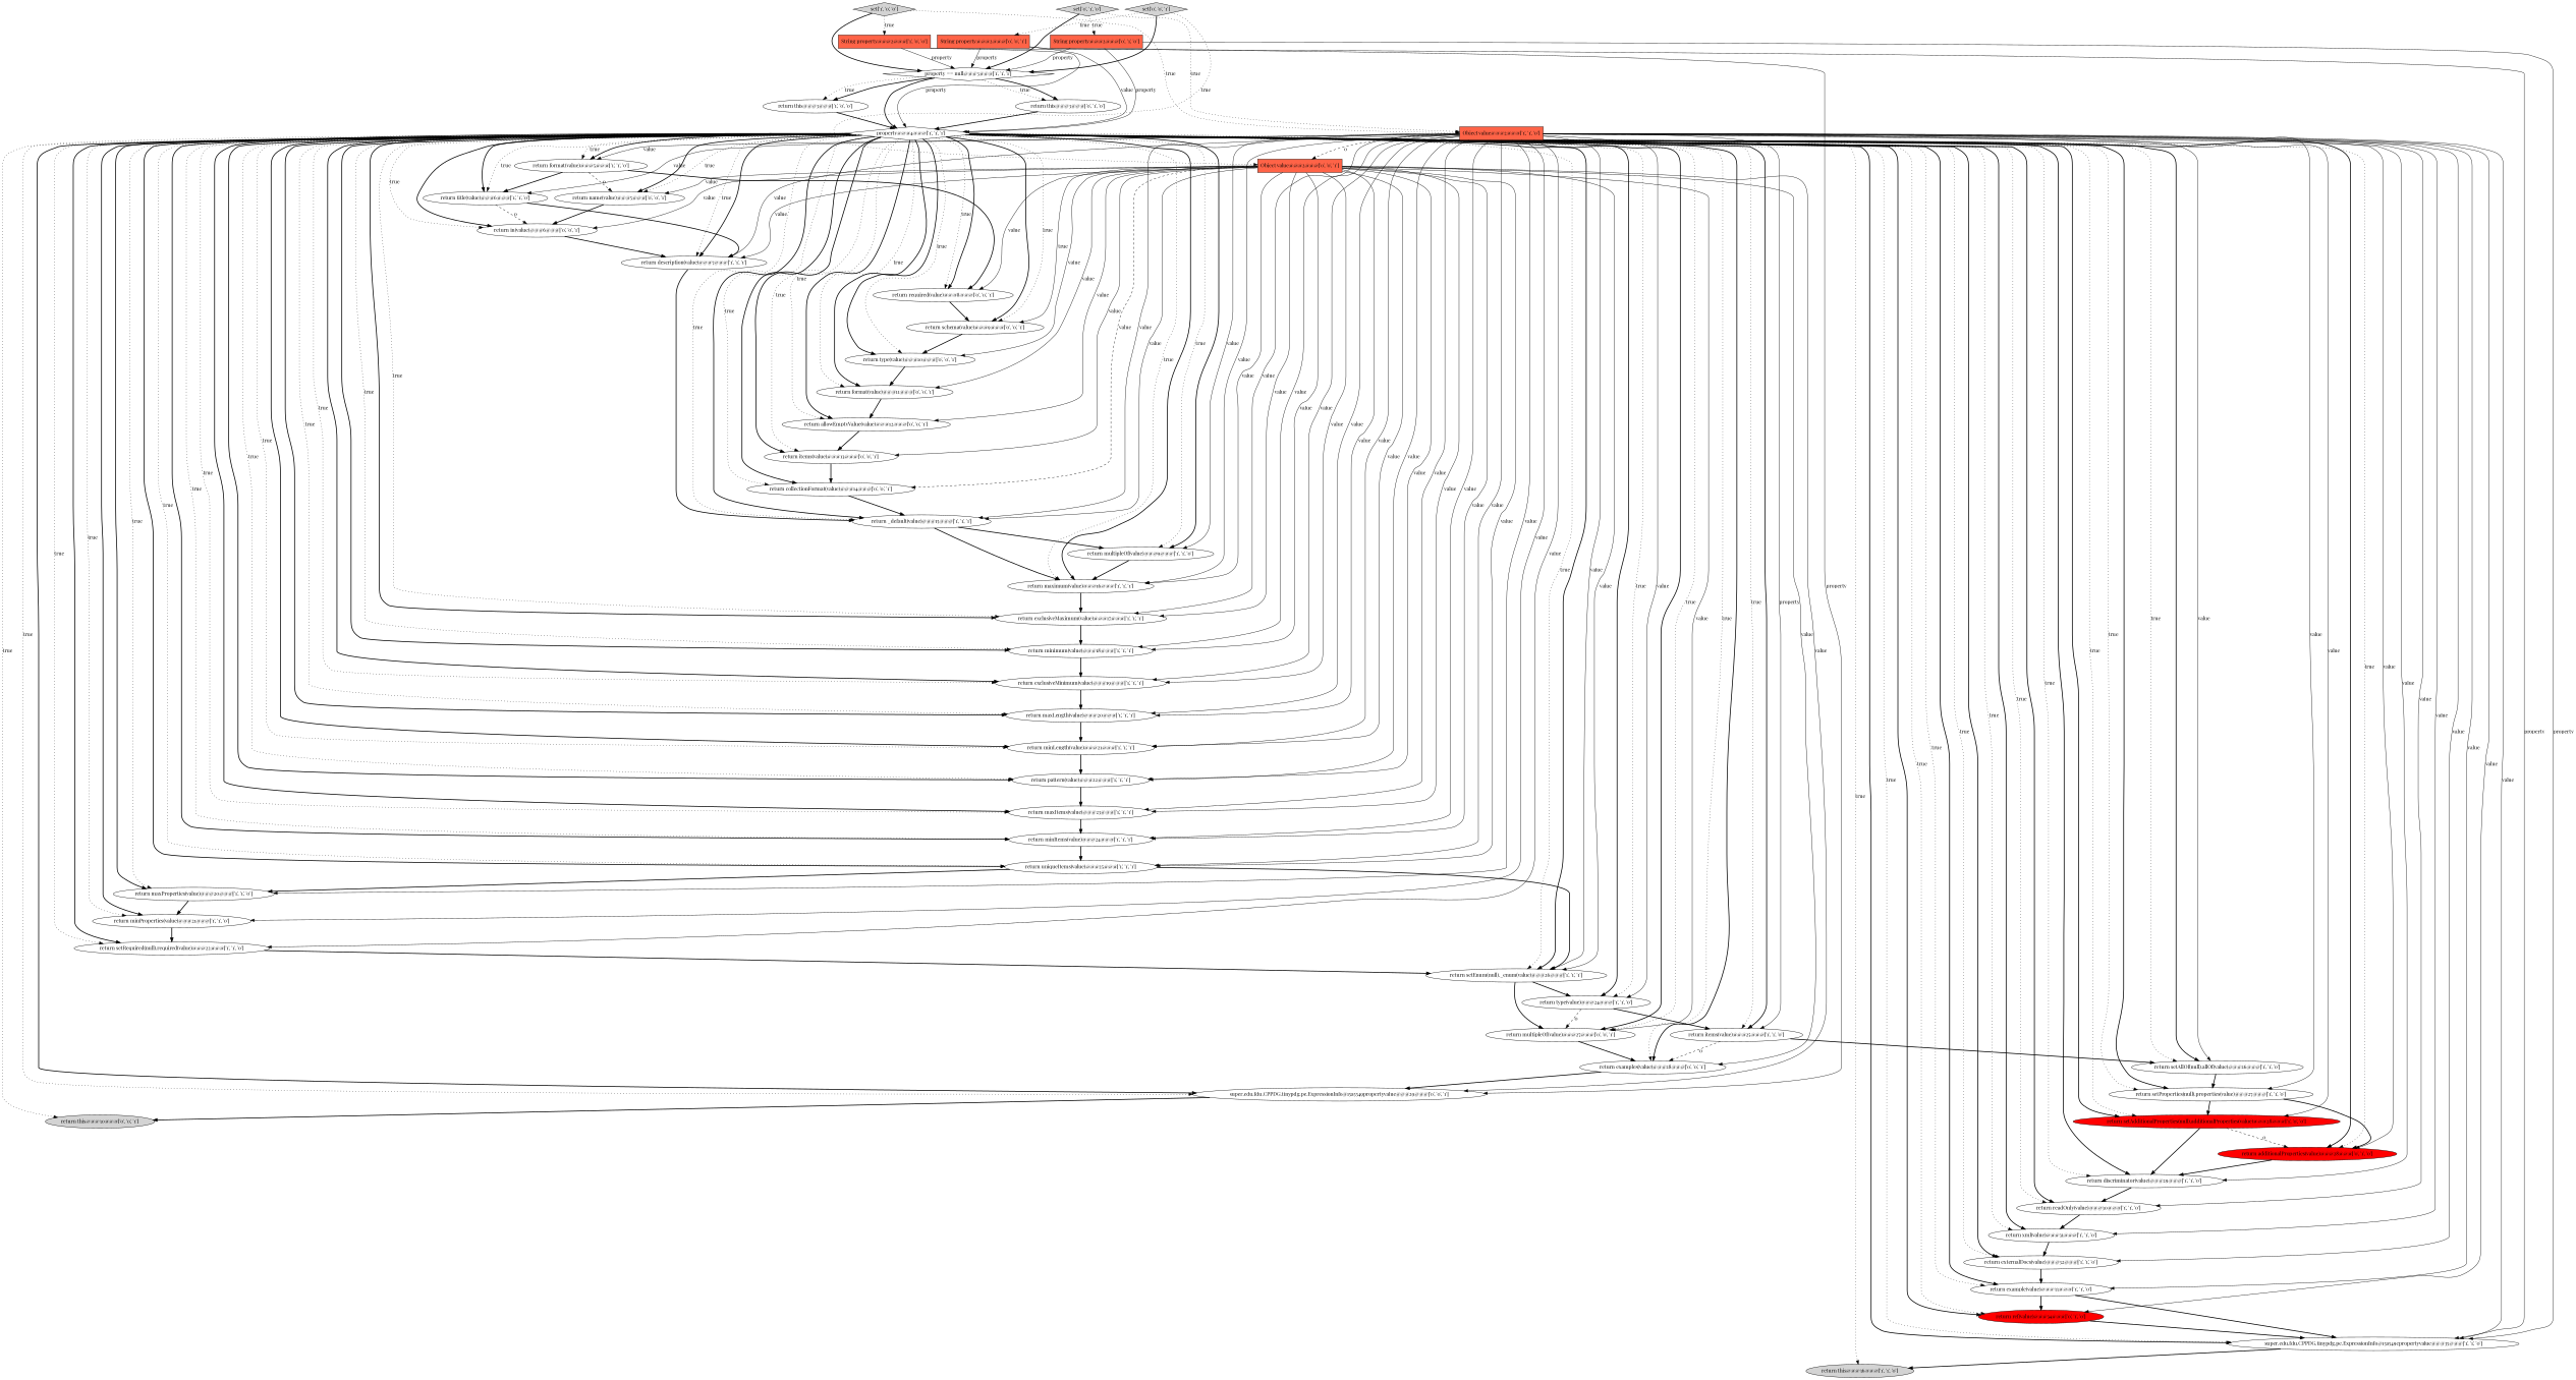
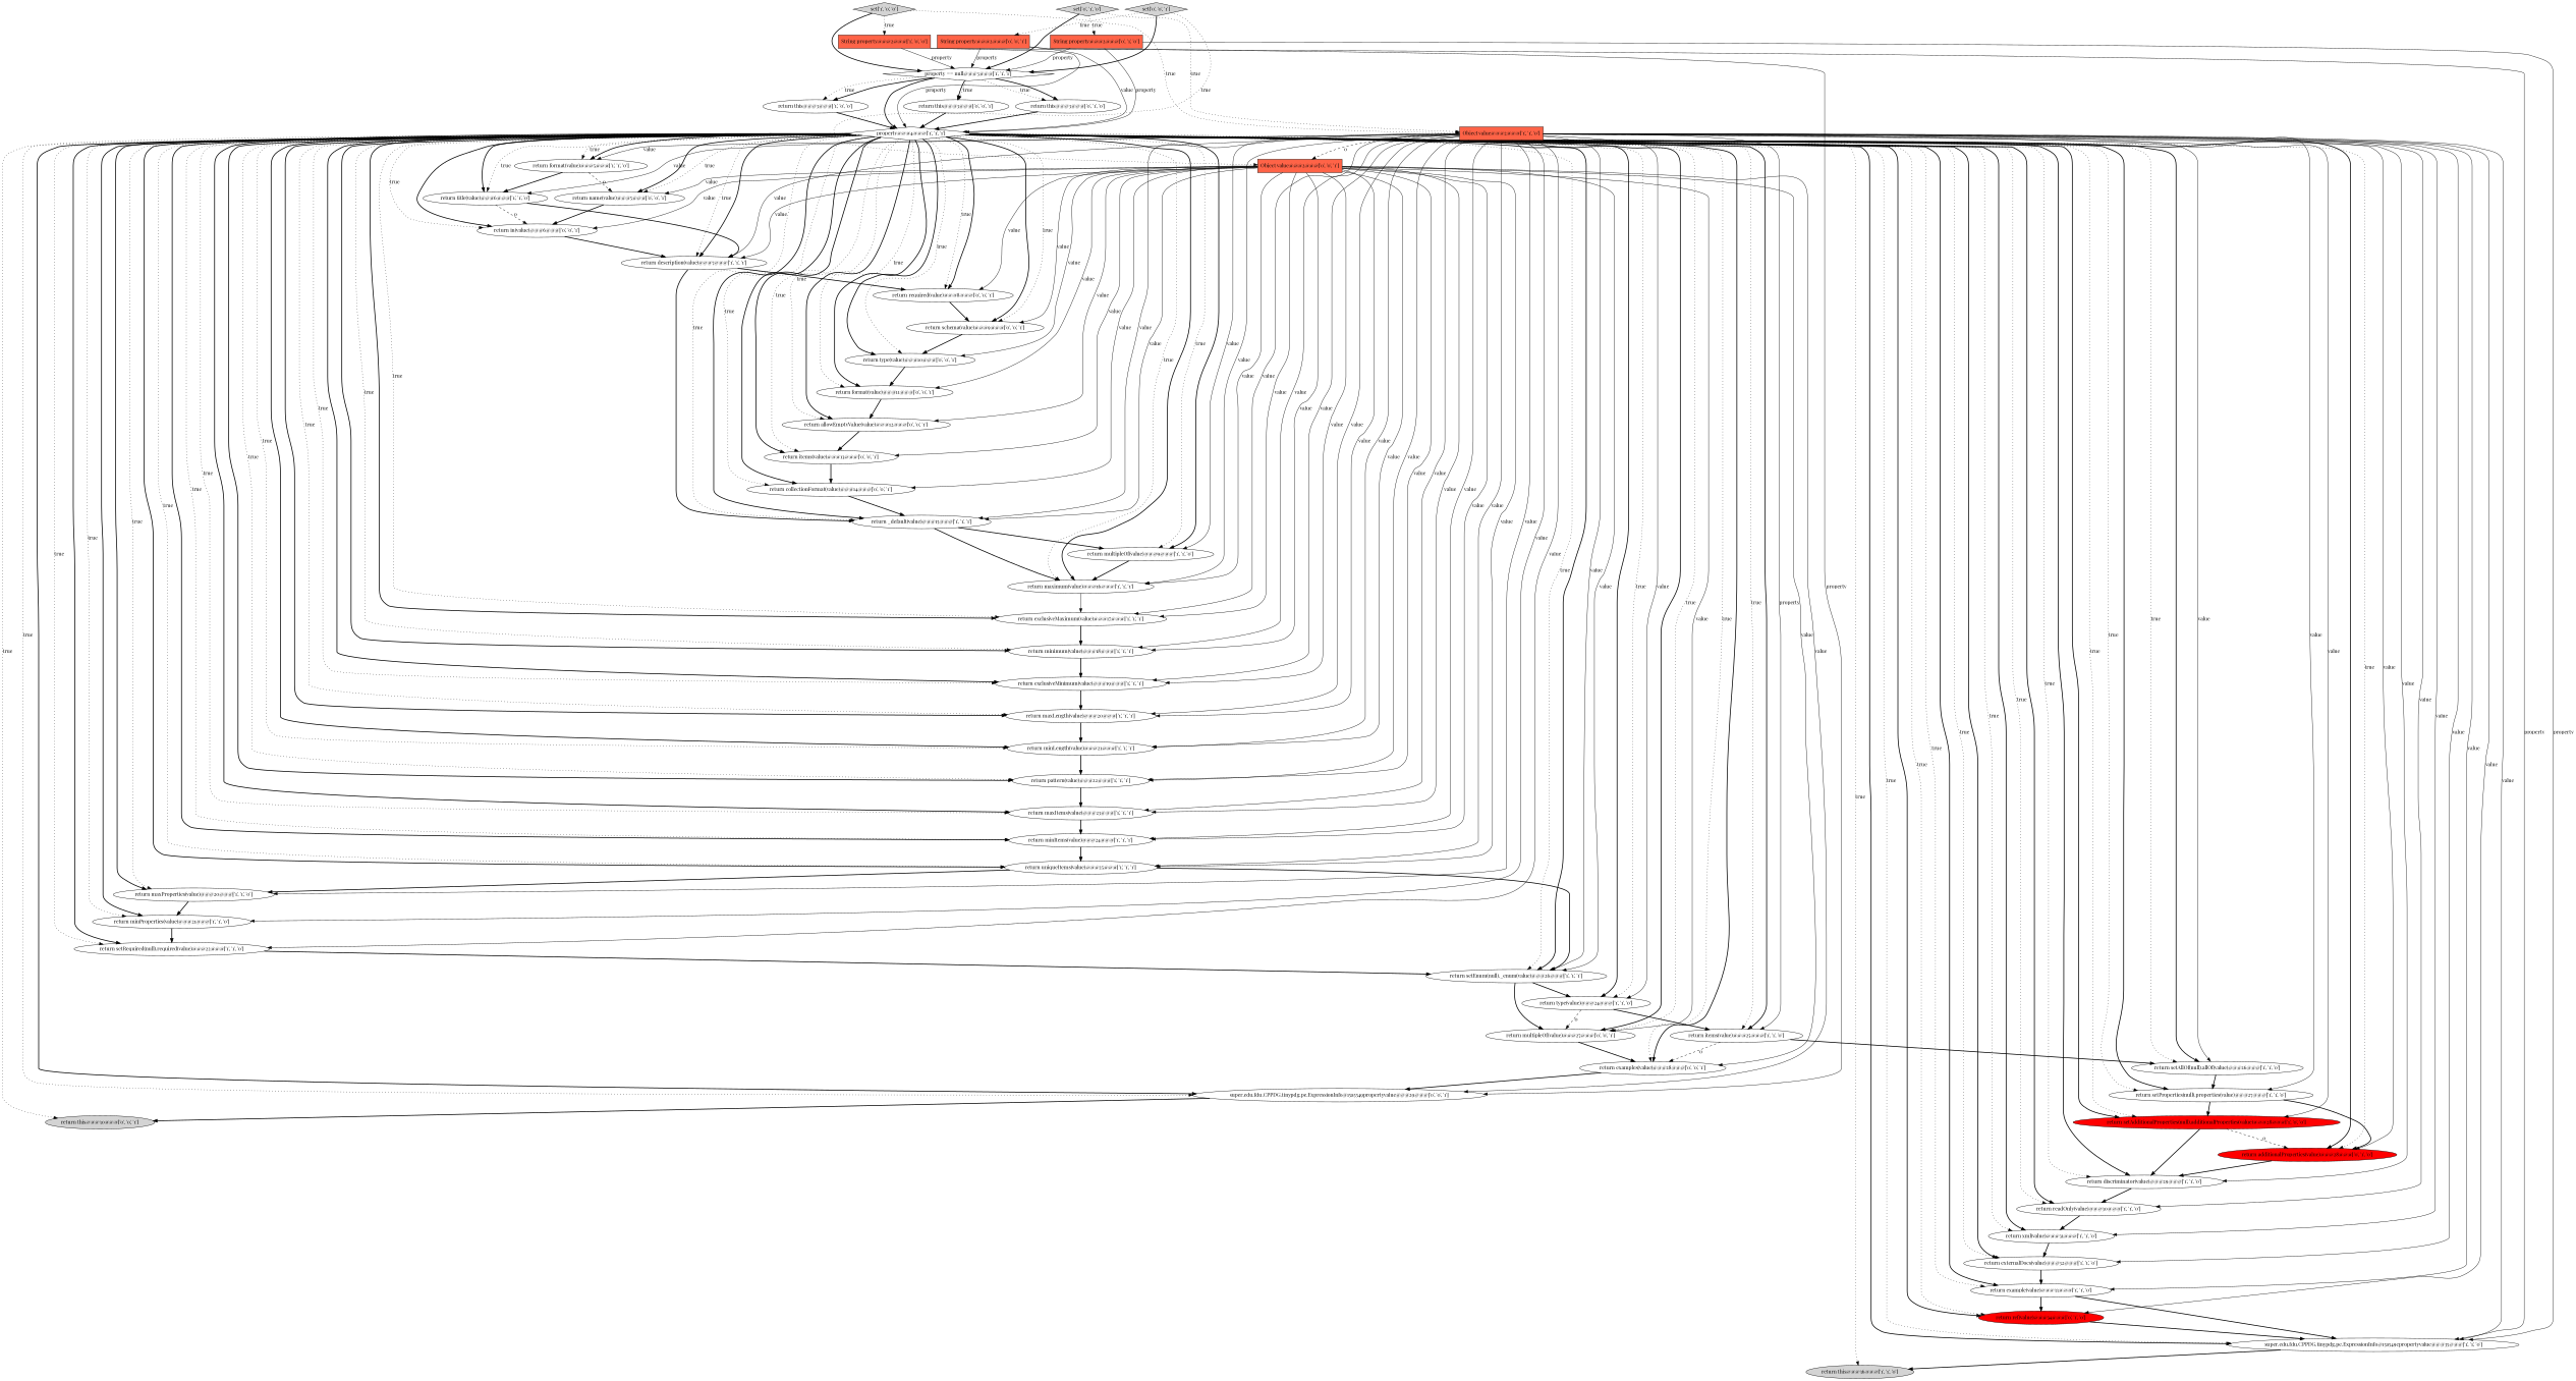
  digraph {
    fontname="Playfair Display"
    node [fillcolor=white fontname="Playfair Display" shape=ellipse style=filled]
    edge [fontname="Playfair Display" style=bold]
    n1 [label="return setRequired(null).required(value)@@@22@@@['1', '1', '0']"]
    n2 [label="return setEnum(null)._enum(value)@@@26@@@['1', '1', '1']"]
    n3 [label="return multipleOf(value)@@@27@@@['0', '0', '1']"]
    n4 [label="return type(value)@@@24@@@['1', '1', '0']"]
    n5 [label="return in(value)@@@6@@@['0', '0', '1']"]
    n6 [label="return description(value)@@@7@@@['1', '1', '1']"]
    n7 [label="return _default(value)@@@15@@@['1', '1', '1']"]
    n8 [label="return required(value)@@@8@@@['0', '0', '1']"]
    n9 [label="return this@@@3@@@['1', '0', '0']"]
    n10 [label="property@@@4@@@['1', '1', '1']" shape=diamond]
    n11 [label="return readOnly(value)@@@30@@@['1', '1', '0']"]
    n12 [label="return xml(value)@@@31@@@['1', '1', '0']"]
    n13 [label="return examples(value)@@@28@@@['0', '0', '1']"]
    n14 [label="return pattern(value)@@@22@@@['1', '1', '1']"]
    n15 [label="return maxItems(value)@@@23@@@['1', '1', '1']"]
    n16 [label="return discriminator(value)@@@29@@@['1', '1', '0']"]
    n17 [label="return minLength(value)@@@21@@@['1', '1', '1']"]
    n18 [label="return minimum(value)@@@18@@@['1', '1', '1']"]
    n19 [label="return maxProperties(value)@@@20@@@['1', '1', '0']"]
    n20 [label="return allowEmptyValue(value)@@@12@@@['0', '0', '1']"]
    n21 [fillcolor=red label="return ref(value)@@@34@@@['0', '1', '0']"]
    n22 [label="return exclusiveMaximum(value)@@@17@@@['1', '1', '1']"]
    n23 [label="return uniqueItems(value)@@@25@@@['1', '1', '1']"]
    n24 [label="return title(value)@@@6@@@['1', '1', '0']"]
    n25 [label="return schema(value)@@@9@@@['0', '0', '1']"]
    n26 [label="return minProperties(value)@@@21@@@['1', '1', '0']"]
    n27 [label="return multipleOf(value)@@@9@@@['1', '1', '0']"]
    n28 [fillcolor=red label="return setAdditionalProperties(null).additionalProperties(value)@@@28@@@['1', '0', '0']"]
    n29 [label="return name(value)@@@5@@@['0', '0', '1']"]
    n30 [label="return setAllOf(null).allOf(value)@@@26@@@['1', '1', '0']"]
    n31 [fillcolor=red label="return additionalProperties(value)@@@28@@@['0', '1', '0']"]
    n32 [label="return maximum(value)@@@16@@@['1', '1', '1']"]
    n33 [label="super.edu.fdu.CPPDG.tinypdg.pe.ExpressionInfo@15a549cpropertyvalue@@@35@@@['1', '1', '0']"]
    n34 [label="return collectionFormat(value)@@@14@@@['0', '0', '1']"]
    n35 [label="super.edu.fdu.CPPDG.tinypdg.pe.ExpressionInfo@15a5549propertyvalue@@@29@@@['0', '0', '1']"]
    n36 [label="return items(value)@@@13@@@['0', '0', '1']"]
    n37 [fillcolor=lightgray label="return this@@@36@@@['1', '1', '0']"]
    n38 [label="return example(value)@@@33@@@['1', '1', '0']"]
    n39 [label="return setProperties(null).properties(value)@@@27@@@['1', '1', '0']"]
    n40 [label="return maxLength(value)@@@20@@@['1', '1', '1']"]
    n41 [label="return minItems(value)@@@24@@@['1', '1', '1']"]
    n42 [fillcolor=lightgray label="return this@@@30@@@['0', '0', '1']"]
    n43 [label="return type(value)@@@10@@@['0', '0', '1']"]
    n44 [label="return format(value)@@@11@@@['0', '0', '1']"]
    n45 [label="return externalDocs(value)@@@32@@@['1', '1', '0']"]
    n46 [label="return items(value)@@@25@@@['1', '1', '0']"]
    n47 [label="return format(value)@@@5@@@['1', '1', '0']"]
    n48 [label="return exclusiveMinimum(value)@@@19@@@['1', '1', '1']"]
    n49 [fillcolor=lightgray label="set['1', '0', '0']" shape=diamond]
    n50 [label="property == null@@@3@@@['1', '1', '1']" shape=diamond]
    n51 [fillcolor=tomato label="Object value@@@2@@@['1', '1', '0']" shape=box]
    n52 [fillcolor=tomato label="String property@@@2@@@['1', '0', '0']" shape=box]
+   n53 [label="return this@@@3@@@['0', '0', '1']"]
    n54 [label="return this@@@3@@@['0', '1', '0']"]
    n55 [fillcolor=tomato label="Object value@@@2@@@['0', '0', '1']" shape=box]
    n56 [fillcolor=tomato label="String property@@@2@@@['0', '0', '1']" shape=box]
    n57 [fillcolor=lightgray label="set['0', '1', '0']" shape=diamond]
    n58 [fillcolor=tomato label="String property@@@2@@@['0', '1', '0']" shape=box]
    n59 [fillcolor=lightgray label="set['0', '0', '1']" shape=diamond]
    n1 -> n2
    n2 -> n3
    n2 -> n4
    n3 -> n13
    n4 -> n3 [label=0 style=dashed]
    n4 -> n46
    n5 -> n6
    n6 -> n7
-   n47 -> n8
+   n6 -> n8
    n7 -> n27
    n7 -> n32
    n8 -> n25
    n9 -> n10
    n10 -> n1 [label=true style=dotted]
    n10 -> n1
    n10 -> n2 [label=true style=dotted]
    n10 -> n2
    n10 -> n3
    n10 -> n3 [label=true style=dotted]
    n10 -> n4
    n10 -> n4 [label=true style=dotted]
    n10 -> n5 [label=true style=dotted]
    n10 -> n5
    n10 -> n6 [label=true style=dotted]
    n10 -> n6
    n10 -> n7 [label=true style=dotted]
    n10 -> n7
    n10 -> n8 [label=true style=dotted]
    n10 -> n8
    n10 -> n11 [label=true style=dotted]
    n10 -> n11
    n10 -> n12 [label=true style=dotted]
    n10 -> n12
    n10 -> n13 [label=true style=dotted]
    n10 -> n13
    n10 -> n14
    n10 -> n14 [label=true style=dotted]
    n10 -> n15 [label=true style=dotted]
    n10 -> n15
    n10 -> n16 [label=true style=dotted]
    n10 -> n16
    n10 -> n17 [label=true style=dotted]
    n10 -> n17
    n10 -> n18
    n10 -> n18 [label=true style=dotted]
    n10 -> n19
    n10 -> n19 [label=true style=dotted]
    n10 -> n20 [label=true style=dotted]
    n10 -> n20
    n10 -> n21
    n10 -> n21 [label=true style=dotted]
    n10 -> n22
    n10 -> n22 [label=true style=dotted]
    n10 -> n23
    n10 -> n23 [label=true style=dotted]
    n10 -> n24
    n10 -> n24 [label=true style=dotted]
    n10 -> n25
    n10 -> n25 [label=true style=dotted]
    n10 -> n26 [label=true style=dotted]
    n10 -> n26
    n10 -> n27 [label=true style=dotted]
    n10 -> n27
    n10 -> n28
    n10 -> n28 [label=true style=dotted]
    n10 -> n29
    n10 -> n29 [label=true style=dotted]
    n10 -> n30 [label=true style=dotted]
    n10 -> n30
    n10 -> n31
    n10 -> n31 [label=true style=dotted]
    n10 -> n32 [label=true style=dotted]
    n10 -> n32
    n10 -> n33
    n10 -> n33 [label=true style=dotted]
    n10 -> n34 [label=true style=dotted]
    n10 -> n34
    n10 -> n35 [label=true style=dotted]
    n10 -> n35
    n10 -> n36
    n10 -> n36 [label=true style=dotted]
    n10 -> n37 [label=true style=dotted]
    n10 -> n38 [label=true style=dotted]
    n10 -> n38
    n10 -> n39 [label=true style=dotted]
    n10 -> n39
    n10 -> n40
    n10 -> n40 [label=true style=dotted]
    n10 -> n41
    n10 -> n41 [label=true style=dotted]
    n10 -> n42 [label=true style=dotted]
    n10 -> n43
    n10 -> n43 [label=true style=dotted]
    n10 -> n44 [label=true style=dotted]
    n10 -> n44
    n10 -> n45 [label=true style=dotted]
    n10 -> n45
    n10 -> n46 [label=true style=dotted]
    n10 -> n46
    n10 -> n47 [label=true style=dotted]
    n10 -> n47
    n10 -> n48 [label=true style=dotted]
    n10 -> n48
    n11 -> n12
    n12 -> n45
    n13 -> n35
    n14 -> n15
    n15 -> n41
    n16 -> n11
    n17 -> n14
    n18 -> n48
    n19 -> n26
    n20 -> n36
    n21 -> n33
    n22 -> n18
    n23 -> n2
    n23 -> n19
    n24 -> n5 [label=0 style=dashed]
    n24 -> n6
    n25 -> n43
    n26 -> n1
    n27 -> n32
    n28 -> n16
    n28 -> n31 [label=0 style=dashed]
    n29 -> n5
    n30 -> n39
    n31 -> n16
-   n32 -> n22
+   n32 -> n22 [style=solid]
    n33 -> n37
    n34 -> n7
    n35 -> n42
    n36 -> n34
    n38 -> n21
    n38 -> n33
    n39 -> n28
    n39 -> n31
    n40 -> n17
    n41 -> n23
    n43 -> n44
    n44 -> n20
    n45 -> n38
    n46 -> n13 [label=0 style=dashed]
    n46 -> n30
    n47 -> n24
    n47 -> n29 [label=0 style=dashed]
    n48 -> n40
    n49 -> n50
    n49 -> n51 [label=true style=dotted]
    n49 -> n52 [label=true style=dotted]
    n50 -> n9 [label=true style=dotted]
    n50 -> n9
    n50 -> n10
+   n50 -> n53
+   n50 -> n53 [label=true style=dotted]
    n50 -> n54 [label=true style=dotted]
    n50 -> n54
    n51 -> n1 [label=value style=solid]
    n51 -> n2 [label=value style=solid]
    n51 -> n4 [label=value style=solid]
    n51 -> n6 [label=value style=solid]
    n51 -> n7 [label=value style=solid]
    n51 -> n11 [label=value style=solid]
    n51 -> n12 [label=value style=solid]
    n51 -> n14 [label=value style=solid]
    n51 -> n15 [label=value style=solid]
    n51 -> n16 [label=value style=solid]
    n51 -> n17 [label=value style=solid]
    n51 -> n18 [label=value style=solid]
    n51 -> n19 [label=value style=solid]
    n51 -> n21 [label=value style=solid]
    n51 -> n22 [label=value style=solid]
    n51 -> n23 [label=value style=solid]
    n51 -> n24 [label=value style=solid]
    n51 -> n26 [label=value style=solid]
    n51 -> n27 [label=value style=solid]
    n51 -> n28 [label=value style=solid]
    n51 -> n30 [label=value style=solid]
    n51 -> n31 [label=value style=solid]
    n51 -> n32 [label=value style=solid]
    n51 -> n33 [label=value style=solid]
    n51 -> n38 [label=value style=solid]
    n51 -> n39 [label=value style=solid]
    n51 -> n40 [label=value style=solid]
    n51 -> n41 [label=value style=solid]
    n51 -> n45 [label=value style=solid]
    n51 -> n46 [label=property style=solid]
    n51 -> n47 [label=value style=solid]
    n51 -> n48 [label=value style=solid]
    n51 -> n55 [label=0 style=dashed]
    n52 -> n10 [label=property style=solid]
    n52 -> n33 [label=property style=solid]
    n52 -> n50 [label=property style=solid]
+   n53 -> n10
    n54 -> n10
    n55 -> n2 [label=value style=solid]
    n55 -> n3 [label=value style=solid]
    n55 -> n5 [label=value style=solid]
    n55 -> n6 [label=value style=solid]
    n55 -> n7 [label=value style=solid]
    n55 -> n8 [label=value style=solid]
    n55 -> n13 [label=value style=solid]
    n55 -> n14 [label=value style=solid]
    n55 -> n15 [label=value style=solid]
    n55 -> n17 [label=value style=solid]
    n55 -> n18 [label=value style=solid]
    n55 -> n20 [label=value style=solid]
    n55 -> n22 [label=value style=solid]
    n55 -> n23 [label=value style=solid]
-   n55 -> n25 [label=true style=solid]
+   n55 -> n25 [label=value style=solid]
    n55 -> n29 [label=value style=solid]
    n55 -> n32 [label=value style=solid]
-   n55 -> n34 [label=value style=dashed]
+   n55 -> n34 [label=value style=solid]
    n55 -> n35 [label=value style=solid]
    n55 -> n36 [label=value style=solid]
    n55 -> n40 [label=value style=solid]
    n55 -> n41 [label=value style=solid]
    n55 -> n43 [label=value style=solid]
    n55 -> n44 [label=value style=solid]
    n55 -> n48 [label=value style=solid]
    n56 -> n10 [label=value style=solid]
    n56 -> n35 [label=property style=solid]
    n56 -> n50 [label=property style=solid]
    n57 -> n50
    n57 -> n51 [label=true style=dotted]
    n57 -> n58 [label=true style=dotted]
    n58 -> n10 [label=property style=solid]
    n58 -> n33 [label=property style=solid]
    n58 -> n50 [label=property style=solid]
    n59 -> n50
    n59 -> n55 [label=true style=dotted]
    n59 -> n56 [label=true style=dotted]
  }
